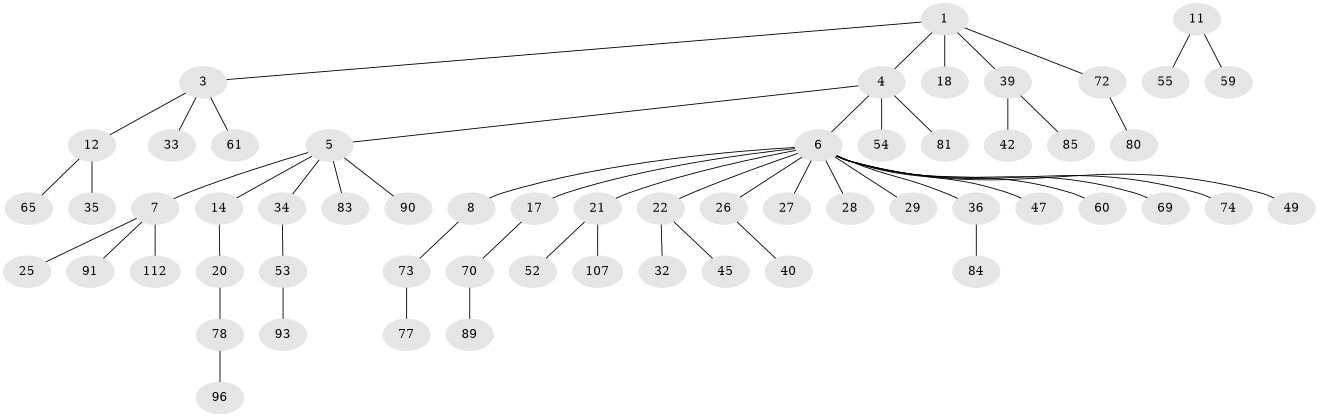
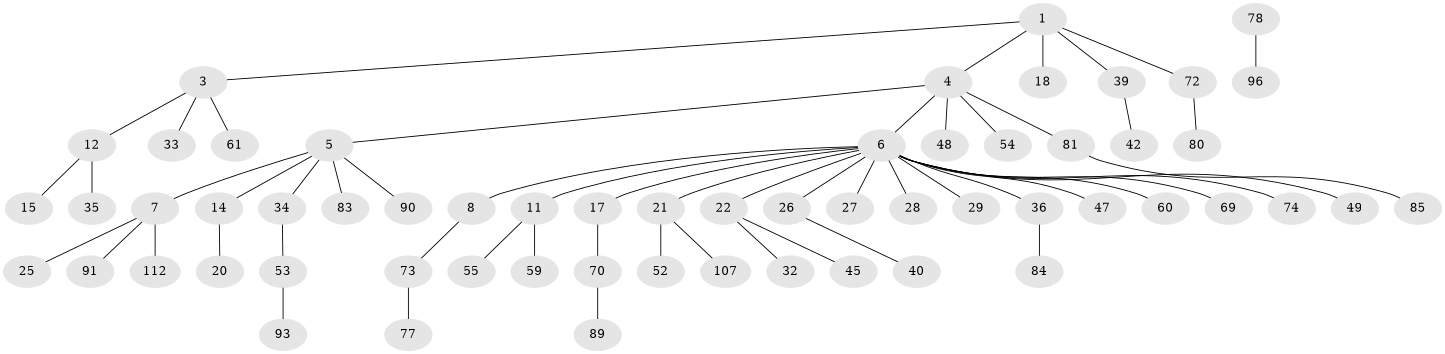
  graph {
    node [color=gray90 style=filled]
    1 [super="+2+64+51"]
    3 [super="+31"]
    4
    18
    39
    72
    12
    33
    61
    5 [super="+24+19"]
    6 [super="+9+43+37+13"]
+   48
    54
    81 [super="+104"]
    42
    85
    80 [super="+82"]
-   15 [label=65]
+   15
    35 [super="+56"]
    7 [super="+10"]
    14
    34
    83
    90
    8 [super="+63"]
    11
    17 [super="+30+50+120"]
    21 [super="+41+95+57"]
    22 [super="+23+88+68"]
    26 [super="+106"]
    27
    28 [super="+76+66"]
    29
    36
    47
    60
    69 [super="+71"]
    74
    n39 [label=49]
    25
    91 [super="+117"]
    112
    20
    53
    73
    55 [super="+58"]
    59 [super="+98"]
    70
    52
    107
    32 [super="+92+101"]
    45
    40
    84
    77 [super="+115+86"]
    78
    89
    96
    93
    1 -- 3
    1 -- 4
    1 -- 18
    1 -- 39
    1 -- 72
    3 -- 12
    3 -- 33
    3 -- 61
    4 -- 5
    4 -- 6
+   4 -- 48
    4 -- 54
    4 -- 81
    39 -- 42
-   39 -- 85
+   81 -- 85
    72 -- 80
    12 -- 15
    12 -- 35
    5 -- 7
    5 -- 14
    5 -- 34
    5 -- 83
    5 -- 90
    6 -- 8
+   6 -- 11
    6 -- 17
    6 -- 21
    6 -- 22
    6 -- 26
    6 -- 27
    6 -- 28
    6 -- 29
    6 -- 36
    6 -- 47
    6 -- 60
    6 -- 69
    6 -- 74
    6 -- n39
    7 -- 25
    7 -- 91
    7 -- 112
    14 -- 20
    34 -- 53
    8 -- 73
    11 -- 55
    11 -- 59
    17 -- 70
    21 -- 52
    21 -- 107
    22 -- 32
    22 -- 45
    26 -- 40
    36 -- 84
-   20 -- 78
    53 -- 93
    73 -- 77
    70 -- 89
    78 -- 96
  }
